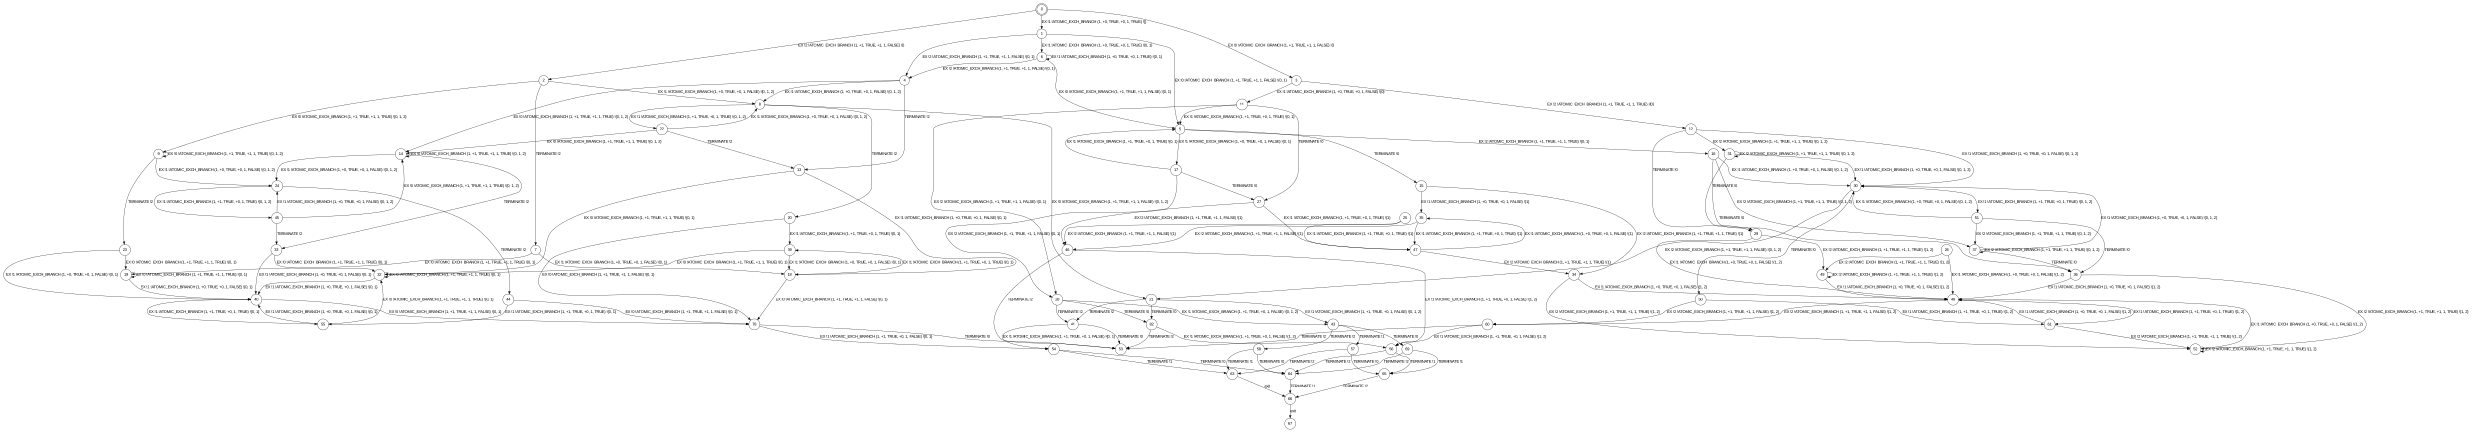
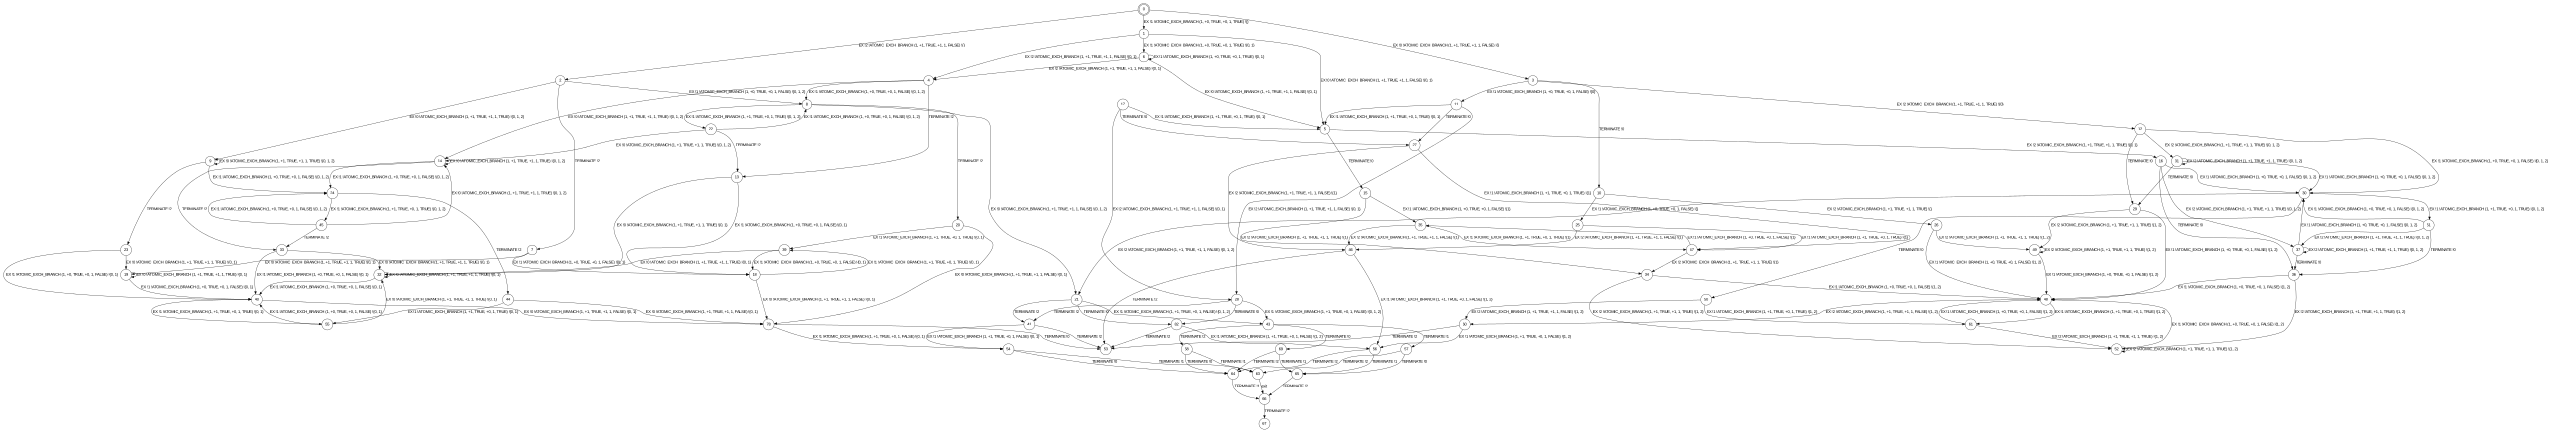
  digraph {
    fontname="Liberation Sans"
    node [fontname="Liberation Sans" shape=circle]
    edge [fontname="Liberation Sans"]
    0 [peripheries=2]
    1
    2
    3
    4
    5
    6
    7
    8
    9
+   10
    11
    12
    13
    14
    15
    16
    17
    18
    19
    20
    21
    22
    23
    24
    25
    26
    27
    28
    29
    30
    31
    32
    33
    34
    35
    36
    37
    n39 [label=78]
    39
    40
    41
    n43 [label=82]
    43
    44
    45
    46
    47
    48
    49
    50
    51
    52
    53
    54
    55
    56
    57
    58
    n60 [label=69]
    60
    61
    63
    64
    65
    66
    67
    0 -> 1 [label="EX !1 !ATOMIC_EXCH_BRANCH (1, +0, TRUE, +0, 1, TRUE) !{}"]
    0 -> 2 [label="EX !2 !ATOMIC_EXCH_BRANCH (1, +1, TRUE, +1, 1, FALSE) !{}"]
    0 -> 3 [label="EX !0 !ATOMIC_EXCH_BRANCH (1, +1, TRUE, +1, 1, FALSE) !{}"]
    1 -> 4 [label="EX !2 !ATOMIC_EXCH_BRANCH (1, +1, TRUE, +1, 1, FALSE) !{0, 1}"]
    1 -> 5 [label="EX !0 !ATOMIC_EXCH_BRANCH (1, +1, TRUE, +1, 1, FALSE) !{0, 1}"]
    1 -> 6 [label="EX !1 !ATOMIC_EXCH_BRANCH (1, +0, TRUE, +0, 1, TRUE) !{0, 1}"]
    2 -> 7 [label="TERMINATE !2"]
    2 -> 8 [label="EX !1 !ATOMIC_EXCH_BRANCH (1, +0, TRUE, +0, 1, FALSE) !{0, 1, 2}"]
    2 -> 9 [label="EX !0 !ATOMIC_EXCH_BRANCH (1, +1, TRUE, +1, 1, TRUE) !{0, 1, 2}"]
+   3 -> 10 [label="TERMINATE !0"]
    3 -> 11 [label="EX !1 !ATOMIC_EXCH_BRANCH (1, +0, TRUE, +0, 1, FALSE) !{0}"]
    3 -> 12 [label="EX !2 !ATOMIC_EXCH_BRANCH (1, +1, TRUE, +1, 1, TRUE) !{0}"]
    4 -> 8 [label="EX !1 !ATOMIC_EXCH_BRANCH (1, +0, TRUE, +0, 1, FALSE) !{0, 1, 2}"]
    4 -> 13 [label="TERMINATE !2"]
    4 -> 14 [label="EX !0 !ATOMIC_EXCH_BRANCH (1, +1, TRUE, +1, 1, TRUE) !{0, 1, 2}"]
    5 -> 15 [label="TERMINATE !0"]
    5 -> 16 [label="EX !2 !ATOMIC_EXCH_BRANCH (1, +1, TRUE, +1, 1, TRUE) !{0, 1}"]
-   5 -> 17 [label="EX !1 !ATOMIC_EXCH_BRANCH (1, +0, TRUE, +0, 1, FALSE) !{0, 1}"]
    6 -> 4 [label="EX !2 !ATOMIC_EXCH_BRANCH (1, +1, TRUE, +1, 1, FALSE) !{0, 1}"]
    6 -> 5 [label="EX !0 !ATOMIC_EXCH_BRANCH (1, +1, TRUE, +1, 1, FALSE) !{0, 1}"]
    6 -> 6 [label="EX !1 !ATOMIC_EXCH_BRANCH (1, +0, TRUE, +0, 1, TRUE) !{0, 1}"]
    7 -> 18 [label="EX !1 !ATOMIC_EXCH_BRANCH (1, +0, TRUE, +0, 1, FALSE) !{0, 1}"]
    7 -> 19 [label="EX !0 !ATOMIC_EXCH_BRANCH (1, +1, TRUE, +1, 1, TRUE) !{0, 1}"]
    8 -> 20 [label="TERMINATE !2"]
    8 -> 21 [label="EX !0 !ATOMIC_EXCH_BRANCH (1, +1, TRUE, +1, 1, FALSE) !{0, 1, 2}"]
    8 -> 22 [label="EX !1 !ATOMIC_EXCH_BRANCH (1, +1, TRUE, +0, 1, TRUE) !{0, 1, 2}"]
    9 -> 9 [label="EX !0 !ATOMIC_EXCH_BRANCH (1, +1, TRUE, +1, 1, TRUE) !{0, 1, 2}"]
    9 -> 23 [label="TERMINATE !2"]
    9 -> 24 [label="EX !1 !ATOMIC_EXCH_BRANCH (1, +0, TRUE, +0, 1, FALSE) !{0, 1, 2}"]
+   10 -> 25 [label="EX !1 !ATOMIC_EXCH_BRANCH (1, +0, TRUE, +0, 1, FALSE) !{}"]
+   10 -> 26 [label="EX !2 !ATOMIC_EXCH_BRANCH (1, +1, TRUE, +1, 1, TRUE) !{}"]
    11 -> 5 [label="EX !1 !ATOMIC_EXCH_BRANCH (1, +1, TRUE, +0, 1, TRUE) !{0, 1}"]
    11 -> 27 [label="TERMINATE !0"]
    11 -> 28 [label="EX !2 !ATOMIC_EXCH_BRANCH (1, +1, TRUE, +1, 1, FALSE) !{0, 1}"]
    12 -> 29 [label="TERMINATE !0"]
    12 -> 30 [label="EX !1 !ATOMIC_EXCH_BRANCH (1, +0, TRUE, +0, 1, FALSE) !{0, 1, 2}"]
    12 -> 31 [label="EX !2 !ATOMIC_EXCH_BRANCH (1, +1, TRUE, +1, 1, TRUE) !{0, 1, 2}"]
    13 -> 18 [label="EX !1 !ATOMIC_EXCH_BRANCH (1, +0, TRUE, +0, 1, FALSE) !{0, 1}"]
    13 -> 32 [label="EX !0 !ATOMIC_EXCH_BRANCH (1, +1, TRUE, +1, 1, TRUE) !{0, 1}"]
    14 -> 14 [label="EX !0 !ATOMIC_EXCH_BRANCH (1, +1, TRUE, +1, 1, TRUE) !{0, 1, 2}"]
    14 -> 24 [label="EX !1 !ATOMIC_EXCH_BRANCH (1, +0, TRUE, +0, 1, FALSE) !{0, 1, 2}"]
    14 -> 33 [label="TERMINATE !2"]
    15 -> 34 [label="EX !2 !ATOMIC_EXCH_BRANCH (1, +1, TRUE, +1, 1, TRUE) !{1}"]
    15 -> 35 [label="EX !1 !ATOMIC_EXCH_BRANCH (1, +0, TRUE, +0, 1, FALSE) !{1}"]
    16 -> 30 [label="EX !1 !ATOMIC_EXCH_BRANCH (1, +0, TRUE, +0, 1, FALSE) !{0, 1, 2}"]
    16 -> 36 [label="TERMINATE !0"]
    16 -> 37 [label="EX !2 !ATOMIC_EXCH_BRANCH (1, +1, TRUE, +1, 1, TRUE) !{0, 1, 2}"]
    17 -> 5 [label="EX !1 !ATOMIC_EXCH_BRANCH (1, +1, TRUE, +0, 1, TRUE) !{0, 1}"]
    17 -> 27 [label="TERMINATE !0"]
    17 -> 28 [label="EX !2 !ATOMIC_EXCH_BRANCH (1, +1, TRUE, +1, 1, FALSE) !{0, 1}"]
    18 -> n39 [label="EX !0 !ATOMIC_EXCH_BRANCH (1, +1, TRUE, +1, 1, FALSE) !{0, 1}"]
    18 -> 39 [label="EX !1 !ATOMIC_EXCH_BRANCH (1, +1, TRUE, +0, 1, TRUE) !{0, 1}"]
    19 -> 19 [label="EX !0 !ATOMIC_EXCH_BRANCH (1, +1, TRUE, +1, 1, TRUE) !{0, 1}"]
    19 -> 40 [label="EX !1 !ATOMIC_EXCH_BRANCH (1, +0, TRUE, +0, 1, FALSE) !{0, 1}"]
    20 -> n39 [label="EX !0 !ATOMIC_EXCH_BRANCH (1, +1, TRUE, +1, 1, FALSE) !{0, 1}"]
    20 -> 39 [label="EX !1 !ATOMIC_EXCH_BRANCH (1, +1, TRUE, +0, 1, TRUE) !{0, 1}"]
    21 -> 41 [label="TERMINATE !2"]
    21 -> n43 [label="TERMINATE !0"]
    21 -> 43 [label="EX !1 !ATOMIC_EXCH_BRANCH (1, +1, TRUE, +0, 1, FALSE) !{0, 1, 2}"]
    22 -> 8 [label="EX !1 !ATOMIC_EXCH_BRANCH (1, +0, TRUE, +0, 1, FALSE) !{0, 1, 2}"]
    22 -> 13 [label="TERMINATE !2"]
    22 -> 14 [label="EX !0 !ATOMIC_EXCH_BRANCH (1, +1, TRUE, +1, 1, TRUE) !{0, 1, 2}"]
    23 -> 19 [label="EX !0 !ATOMIC_EXCH_BRANCH (1, +1, TRUE, +1, 1, TRUE) !{0, 1}"]
    23 -> 40 [label="EX !1 !ATOMIC_EXCH_BRANCH (1, +0, TRUE, +0, 1, FALSE) !{0, 1}"]
    24 -> 44 [label="TERMINATE !2"]
    24 -> 45 [label="EX !1 !ATOMIC_EXCH_BRANCH (1, +1, TRUE, +0, 1, TRUE) !{0, 1, 2}"]
    25 -> 46 [label="EX !2 !ATOMIC_EXCH_BRANCH (1, +1, TRUE, +1, 1, FALSE) !{1}"]
    25 -> 47 [label="EX !1 !ATOMIC_EXCH_BRANCH (1, +1, TRUE, +0, 1, TRUE) !{1}"]
    26 -> 48 [label="EX !1 !ATOMIC_EXCH_BRANCH (1, +0, TRUE, +0, 1, FALSE) !{1, 2}"]
    26 -> 49 [label="EX !2 !ATOMIC_EXCH_BRANCH (1, +1, TRUE, +1, 1, TRUE) !{1, 2}"]
    27 -> 46 [label="EX !2 !ATOMIC_EXCH_BRANCH (1, +1, TRUE, +1, 1, FALSE) !{1}"]
    27 -> 47 [label="EX !1 !ATOMIC_EXCH_BRANCH (1, +1, TRUE, +0, 1, TRUE) !{1}"]
    28 -> 41 [label="TERMINATE !2"]
    28 -> n43 [label="TERMINATE !0"]
    28 -> 43 [label="EX !1 !ATOMIC_EXCH_BRANCH (1, +1, TRUE, +0, 1, FALSE) !{0, 1, 2}"]
    29 -> 48 [label="EX !1 !ATOMIC_EXCH_BRANCH (1, +0, TRUE, +0, 1, FALSE) !{1, 2}"]
    29 -> 49 [label="EX !2 !ATOMIC_EXCH_BRANCH (1, +1, TRUE, +1, 1, TRUE) !{1, 2}"]
    30 -> 21 [label="EX !2 !ATOMIC_EXCH_BRANCH (1, +1, TRUE, +1, 1, FALSE) !{0, 1, 2}"]
    30 -> 50 [label="TERMINATE !0"]
    30 -> 51 [label="EX !1 !ATOMIC_EXCH_BRANCH (1, +1, TRUE, +0, 1, TRUE) !{0, 1, 2}"]
    31 -> 29 [label="TERMINATE !0"]
    31 -> 30 [label="EX !1 !ATOMIC_EXCH_BRANCH (1, +0, TRUE, +0, 1, FALSE) !{0, 1, 2}"]
    31 -> 31 [label="EX !2 !ATOMIC_EXCH_BRANCH (1, +1, TRUE, +1, 1, TRUE) !{0, 1, 2}"]
    32 -> 32 [label="EX !0 !ATOMIC_EXCH_BRANCH (1, +1, TRUE, +1, 1, TRUE) !{0, 1}"]
    32 -> 40 [label="EX !1 !ATOMIC_EXCH_BRANCH (1, +0, TRUE, +0, 1, FALSE) !{0, 1}"]
    33 -> 32 [label="EX !0 !ATOMIC_EXCH_BRANCH (1, +1, TRUE, +1, 1, TRUE) !{0, 1}"]
    33 -> 40 [label="EX !1 !ATOMIC_EXCH_BRANCH (1, +0, TRUE, +0, 1, FALSE) !{0, 1}"]
    34 -> 48 [label="EX !1 !ATOMIC_EXCH_BRANCH (1, +0, TRUE, +0, 1, FALSE) !{1, 2}"]
    34 -> 52 [label="EX !2 !ATOMIC_EXCH_BRANCH (1, +1, TRUE, +1, 1, TRUE) !{1, 2}"]
    35 -> 46 [label="EX !2 !ATOMIC_EXCH_BRANCH (1, +1, TRUE, +1, 1, FALSE) !{1}"]
    35 -> 47 [label="EX !1 !ATOMIC_EXCH_BRANCH (1, +1, TRUE, +0, 1, TRUE) !{1}"]
    36 -> 48 [label="EX !1 !ATOMIC_EXCH_BRANCH (1, +0, TRUE, +0, 1, FALSE) !{1, 2}"]
    36 -> 52 [label="EX !2 !ATOMIC_EXCH_BRANCH (1, +1, TRUE, +1, 1, TRUE) !{1, 2}"]
    37 -> 30 [label="EX !1 !ATOMIC_EXCH_BRANCH (1, +0, TRUE, +0, 1, FALSE) !{0, 1, 2}"]
    37 -> 36 [label="TERMINATE !0"]
    37 -> 37 [label="EX !2 !ATOMIC_EXCH_BRANCH (1, +1, TRUE, +1, 1, TRUE) !{0, 1, 2}"]
    n39 -> 53 [label="TERMINATE !0"]
    n39 -> 54 [label="EX !1 !ATOMIC_EXCH_BRANCH (1, +1, TRUE, +0, 1, FALSE) !{0, 1}"]
    39 -> 18 [label="EX !1 !ATOMIC_EXCH_BRANCH (1, +0, TRUE, +0, 1, FALSE) !{0, 1}"]
    39 -> 32 [label="EX !0 !ATOMIC_EXCH_BRANCH (1, +1, TRUE, +1, 1, TRUE) !{0, 1}"]
    40 -> n39 [label="EX !0 !ATOMIC_EXCH_BRANCH (1, +1, TRUE, +1, 1, FALSE) !{0, 1}"]
    40 -> 55 [label="EX !1 !ATOMIC_EXCH_BRANCH (1, +1, TRUE, +0, 1, TRUE) !{0, 1}"]
-   41 -> 53 [label="TERMINATE !0"]
+   41 -> 53 [label="TERMINATE !2"]
    41 -> 54 [label="EX !1 !ATOMIC_EXCH_BRANCH (1, +1, TRUE, +0, 1, FALSE) !{0, 1}"]
    n43 -> 53 [label="TERMINATE !2"]
    n43 -> 56 [label="EX !1 !ATOMIC_EXCH_BRANCH (1, +1, TRUE, +0, 1, FALSE) !{1, 2}"]
    43 -> 57 [label="TERMINATE !1"]
    43 -> 58 [label="TERMINATE !2"]
    43 -> n60 [label="TERMINATE !0"]
    44 -> n39 [label="EX !0 !ATOMIC_EXCH_BRANCH (1, +1, TRUE, +1, 1, FALSE) !{0, 1}"]
    44 -> 55 [label="EX !1 !ATOMIC_EXCH_BRANCH (1, +1, TRUE, +0, 1, TRUE) !{0, 1}"]
    45 -> 14 [label="EX !0 !ATOMIC_EXCH_BRANCH (1, +1, TRUE, +1, 1, TRUE) !{0, 1, 2}"]
    45 -> 24 [label="EX !1 !ATOMIC_EXCH_BRANCH (1, +0, TRUE, +0, 1, FALSE) !{0, 1, 2}"]
    45 -> 33 [label="TERMINATE !2"]
    46 -> 53 [label="TERMINATE !2"]
    46 -> 56 [label="EX !1 !ATOMIC_EXCH_BRANCH (1, +1, TRUE, +0, 1, FALSE) !{1, 2}"]
    47 -> 34 [label="EX !2 !ATOMIC_EXCH_BRANCH (1, +1, TRUE, +1, 1, TRUE) !{1}"]
    47 -> 35 [label="EX !1 !ATOMIC_EXCH_BRANCH (1, +0, TRUE, +0, 1, FALSE) !{1}"]
    48 -> 60 [label="EX !2 !ATOMIC_EXCH_BRANCH (1, +1, TRUE, +1, 1, FALSE) !{1, 2}"]
    48 -> 61 [label="EX !1 !ATOMIC_EXCH_BRANCH (1, +1, TRUE, +0, 1, TRUE) !{1, 2}"]
    49 -> 48 [label="EX !1 !ATOMIC_EXCH_BRANCH (1, +0, TRUE, +0, 1, FALSE) !{1, 2}"]
    49 -> 49 [label="EX !2 !ATOMIC_EXCH_BRANCH (1, +1, TRUE, +1, 1, TRUE) !{1, 2}"]
    50 -> 60 [label="EX !2 !ATOMIC_EXCH_BRANCH (1, +1, TRUE, +1, 1, FALSE) !{1, 2}"]
    50 -> 61 [label="EX !1 !ATOMIC_EXCH_BRANCH (1, +1, TRUE, +0, 1, TRUE) !{1, 2}"]
    51 -> 30 [label="EX !1 !ATOMIC_EXCH_BRANCH (1, +0, TRUE, +0, 1, FALSE) !{0, 1, 2}"]
    51 -> 36 [label="TERMINATE !0"]
    51 -> 37 [label="EX !2 !ATOMIC_EXCH_BRANCH (1, +1, TRUE, +1, 1, TRUE) !{0, 1, 2}"]
    52 -> 48 [label="EX !1 !ATOMIC_EXCH_BRANCH (1, +0, TRUE, +0, 1, FALSE) !{1, 2}"]
    52 -> 52 [label="EX !2 !ATOMIC_EXCH_BRANCH (1, +1, TRUE, +1, 1, TRUE) !{1, 2}"]
    54 -> 63 [label="TERMINATE !1"]
    54 -> 64 [label="TERMINATE !0"]
    55 -> 32 [label="EX !0 !ATOMIC_EXCH_BRANCH (1, +1, TRUE, +1, 1, TRUE) !{0, 1}"]
    55 -> 40 [label="EX !1 !ATOMIC_EXCH_BRANCH (1, +0, TRUE, +0, 1, FALSE) !{0, 1}"]
    56 -> 64 [label="TERMINATE !2"]
    56 -> 65 [label="TERMINATE !1"]
    57 -> 63 [label="TERMINATE !2"]
    57 -> 65 [label="TERMINATE !0"]
    58 -> 63 [label="TERMINATE !1"]
    58 -> 64 [label="TERMINATE !0"]
    n60 -> 64 [label="TERMINATE !2"]
    n60 -> 65 [label="TERMINATE !1"]
    60 -> 53 [label="TERMINATE !2"]
    60 -> 56 [label="EX !1 !ATOMIC_EXCH_BRANCH (1, +1, TRUE, +0, 1, FALSE) !{1, 2}"]
    61 -> 48 [label="EX !1 !ATOMIC_EXCH_BRANCH (1, +0, TRUE, +0, 1, FALSE) !{1, 2}"]
    61 -> 52 [label="EX !2 !ATOMIC_EXCH_BRANCH (1, +1, TRUE, +1, 1, TRUE) !{1, 2}"]
    63 -> 66 [label=exit]
    64 -> 66 [label="TERMINATE !1"]
    65 -> 66 [label="TERMINATE !2"]
-   66 -> 67 [label=exit]
+   66 -> 67 [label="TERMINATE !2"]
  }
